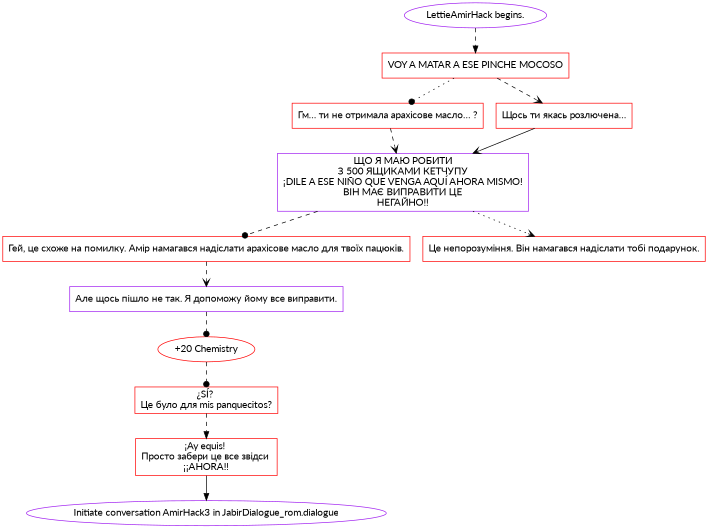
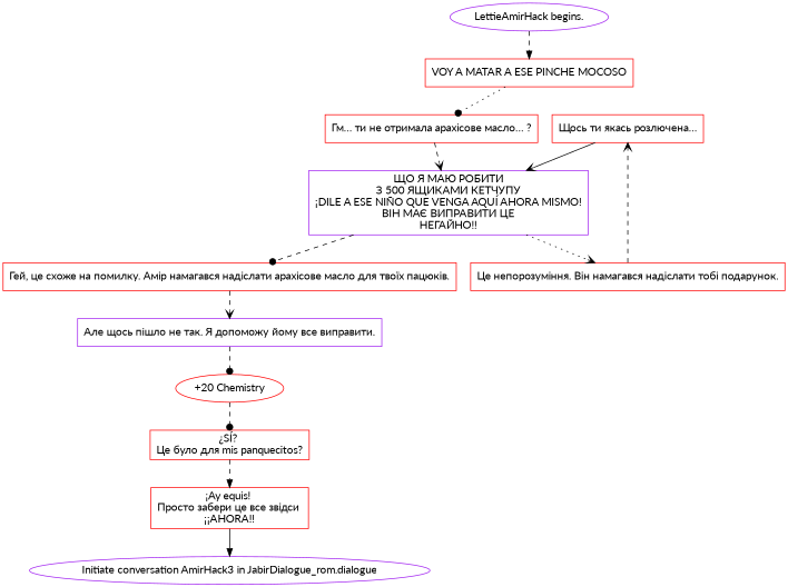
  digraph {
    fontname=Lato
    node [color=red fontname=Lato shape=box]
    edge [arrowhead=vee fontname=Lato style=dashed]
    "LettieAmirHack begins." [color=purple shape=""]
    n2 [label="VOY A MATAR A ESE PINCHE MOCOSO"]
    n3 [label="Щось ти якась розлючена…"]
    n4 [label="Гм… ти не отримала арахісове масло… ?"]
    n5 [color=purple label="ЩО Я МАЮ РОБИТИ\nЗ 500 ЯЩИКАМИ КЕТЧУПУ\n¡DILE A ESE NIÑO QUE VENGA AQUÍ AHORA MISMO!\nВІН МАЄ ВИПРАВИТИ ЦЕ\nНЕГАЙНО!!"]
    n6 [label="Гей, це схоже на помилку. Амір намагався надіслати арахісове масло для твоїх пацюків."]
    n7 [label="Це непорозуміння. Він намагався надіслати тобі подарунок."]
    n8 [color=purple label="Але щось пішло не так. Я допоможу йому все виправити."]
    n9 [label="+20 Chemistry" shape=""]
    n10 [label="¿SÍ? \nЦе було для mis panquecitos?"]
    n11 [color=purple label="Initiate conversation AmirHack3 in JabirDialogue_rom.dialogue" shape=""]
    n12 [label="¡Ay equis! \nПросто забери це все звідси \n¡¡AHORA!!"]
    "LettieAmirHack begins." -> n2 [arrowhead=normal]
-   n2 -> n3
+   n7 -> n3
    n2 -> n4 [arrowhead=dot style=dotted]
    n3 -> n5 [style=solid]
    n4 -> n5
    n5 -> n6 [arrowhead=dot]
    n5 -> n7 [style=dotted]
    n6 -> n8
    n8 -> n9 [arrowhead=dot]
    n9 -> n10 [arrowhead=dot]
    n10 -> n12 [arrowhead=normal]
    n12 -> n11 [arrowhead=normal style=solid]
  }
